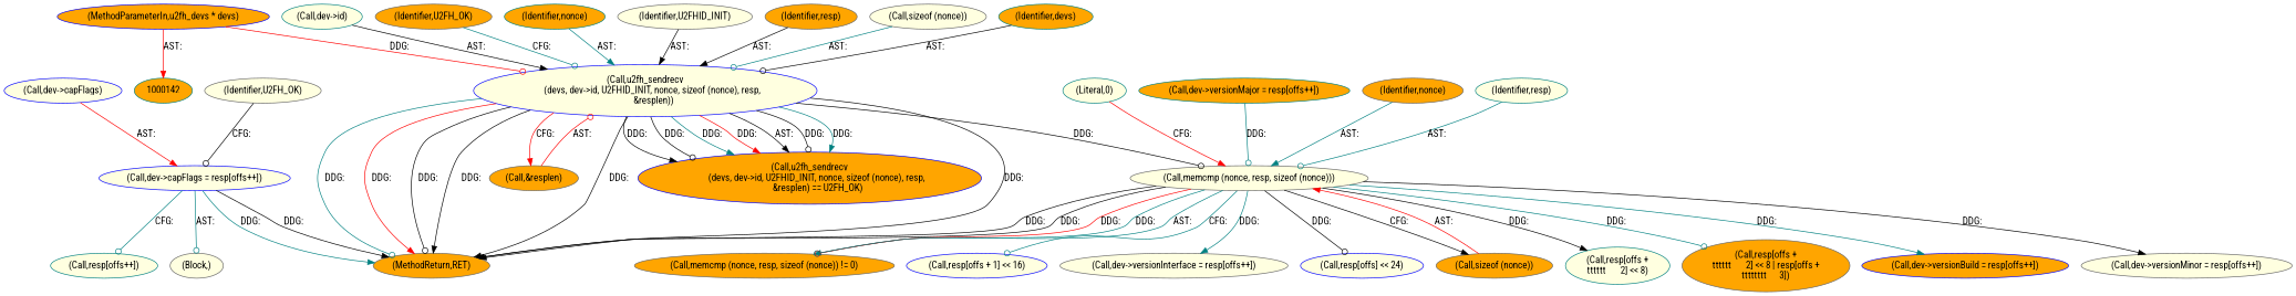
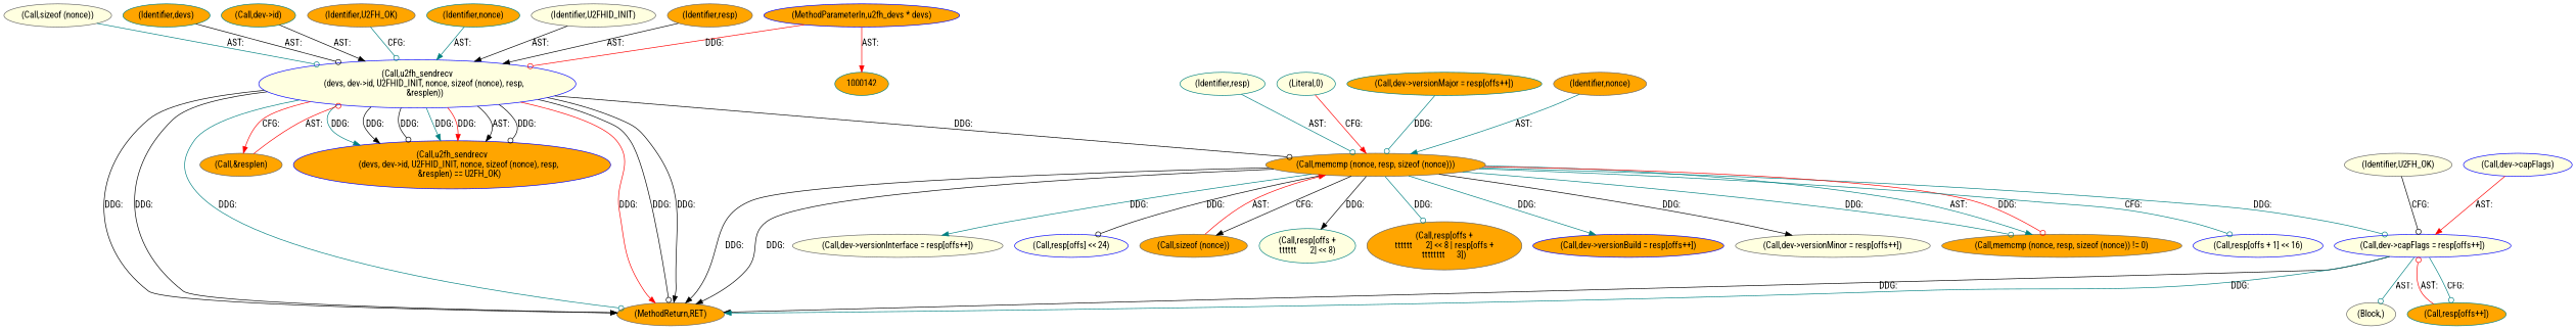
  digraph {
    fontname="Roboto Condensed"
    node [color=gray40 fillcolor=lightyellow fontname="Roboto Condensed" style=filled]
    edge [arrowhead=normal color=black fontname="Roboto Condensed"]
    n1 [color=blue label="(Call,dev->capFlags = resp[offs++])"]
    n2 [fillcolor=orange label="(MethodReturn,RET)"]
    n3 [label="(Block,)"]
-   n4 [color=teal label="(Call,resp[offs++])"]
-   n5 [label="(Call,memcmp (nonce, resp, sizeof (nonce)))"]
+   n4 [color=teal fillcolor=orange label="(Call,resp[offs++])"]
+   n5 [fillcolor=orange label="(Call,memcmp (nonce, resp, sizeof (nonce)))"]
    n6 [label="(Call,dev->versionMinor = resp[offs++])"]
    n7 [fillcolor=orange label="(Call,memcmp (nonce, resp, sizeof (nonce)) != 0)"]
    n8 [color=blue label="(Call,resp[offs + 1] << 16)"]
    n9 [label="(Call,dev->versionInterface = resp[offs++])"]
    n10 [color=blue label="(Call,resp[offs] << 24)"]
    n11 [fillcolor=orange label="(Call,sizeof (nonce))"]
    n12 [color=teal label="(Call,resp[offs +\n\t\t\t\t\t\t       2] << 8)"]
    n13 [fillcolor=orange label="(Call,resp[offs +\n\t\t\t\t\t\t       2] << 8 | resp[offs +\n\t\t\t\t\t\t\t\t      3])"]
    n14 [color=blue fillcolor=orange label="(Call,dev->versionBuild = resp[offs++])"]
    n15 [color=teal fillcolor=orange label="(Call,dev->versionMajor = resp[offs++])"]
    n16 [color=blue label="(Call,u2fh_sendrecv\n       (devs, dev->id, U2FHID_INIT, nonce, sizeof (nonce), resp,\n        &resplen))"]
    n17 [fillcolor=orange label="(Call,&resplen)"]
    n18 [color=blue fillcolor=orange label="(Call,u2fh_sendrecv\n       (devs, dev->id, U2FHID_INIT, nonce, sizeof (nonce), resp,\n        &resplen) == U2FH_OK)"]
    n19 [color=blue fillcolor=orange label="(MethodParameterIn,u2fh_devs * devs)"]
    n20 [color=teal fillcolor=orange label=1000142]
    n21 [label="(Call,sizeof (nonce))"]
    n22 [fillcolor=orange label="(Identifier,nonce)"]
    n23 [color=teal fillcolor=orange label="(Identifier,devs)"]
    n24 [color=teal label="(Identifier,resp)"]
    n25 [color=teal label="(Literal,0)"]
    n26 [color=blue label="(Call,dev->capFlags)"]
-   n27 [color=teal label="(Call,dev->id)"]
+   n27 [color=teal fillcolor=orange label="(Call,dev->id)"]
    n28 [fillcolor=orange label="(Identifier,U2FH_OK)"]
    n29 [color=teal fillcolor=orange label="(Identifier,nonce)"]
    n30 [label="(Identifier,U2FHID_INIT)"]
    n31 [label="(Identifier,U2FH_OK)"]
    n32 [fillcolor=orange label="(Identifier,resp)"]
    n1 -> n2 [label="DDG: "]
    n1 -> n2 [color=teal label="DDG: "]
    n1 -> n3 [arrowhead=odot color=teal label="AST: "]
    n1 -> n4 [arrowhead=odot color=teal label="CFG: "]
+   n4 -> n1 [arrowhead=odot color=red label="AST: "]
+   n5 -> n1 [arrowhead=odot color=teal label="DDG: "]
    n5 -> n2 [label="DDG: "]
    n5 -> n2 [label="DDG: "]
    n5 -> n6 [label="DDG: "]
    n5 -> n7 [color=teal label="AST: "]
    n5 -> n7 [arrowhead=odot color=red label="DDG: "]
    n5 -> n7 [arrowhead=odot color=teal label="DDG: "]
    n5 -> n8 [arrowhead=odot color=teal label="CFG: "]
    n5 -> n9 [color=teal label="DDG: "]
    n5 -> n10 [arrowhead=odot label="DDG: "]
    n5 -> n11 [label="CFG: "]
    n5 -> n12 [label="DDG: "]
    n5 -> n13 [arrowhead=odot color=teal label="DDG: "]
    n5 -> n14 [color=teal label="DDG: "]
    n11 -> n5 [color=red label="AST: "]
    n15 -> n5 [arrowhead=odot color=teal label="DDG: "]
    n16 -> n2 [label="DDG: "]
    n16 -> n2 [label="DDG: "]
    n16 -> n2 [arrowhead=odot color=teal label="DDG: "]
    n16 -> n2 [color=red label="DDG: "]
    n16 -> n2 [arrowhead=odot label="DDG: "]
    n16 -> n2 [label="DDG: "]
    n16 -> n5 [arrowhead=odot label="DDG: "]
    n16 -> n17 [color=red label="CFG: "]
    n16 -> n18 [label="AST: "]
    n16 -> n18 [arrowhead=odot label="DDG: "]
    n16 -> n18 [color=teal label="DDG: "]
    n16 -> n18 [label="DDG: "]
    n16 -> n18 [arrowhead=odot label="DDG: "]
    n16 -> n18 [color=teal label="DDG: "]
    n16 -> n18 [color=red label="DDG: "]
    n17 -> n16 [arrowhead=odot color=red label="AST: "]
    n19 -> n16 [arrowhead=odot color=red label="DDG: "]
    n19 -> n20 [color=red label="AST: "]
    n21 -> n16 [arrowhead=odot color=teal label="AST: "]
    n22 -> n5 [color=teal label="AST: "]
    n23 -> n16 [arrowhead=odot label="AST: "]
    n24 -> n5 [arrowhead=odot color=teal label="AST: "]
    n25 -> n5 [color=red label="CFG: "]
    n26 -> n1 [color=red label="AST: "]
    n27 -> n16 [label="AST: "]
    n28 -> n16 [arrowhead=odot color=teal label="CFG: "]
    n29 -> n16 [color=teal label="AST: "]
    n30 -> n16 [label="AST: "]
    n31 -> n1 [arrowhead=odot label="CFG: "]
    n32 -> n16 [label="AST: "]
  }
